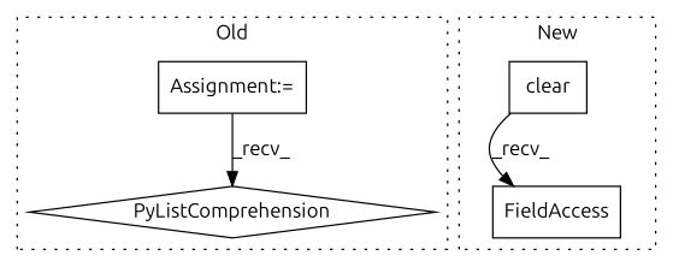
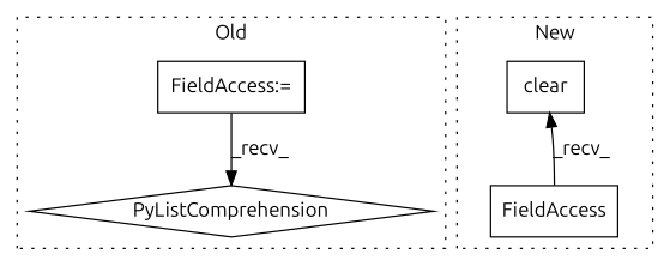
  digraph {
    fontname=Ubuntu
    node [fontname=Ubuntu shape=box]
    edge [fontname=Ubuntu]
    n1 [a=109 l=140 label=PyListComprehension s=27141 shape=diamond]
-   n2 [a=7 l=25 label="Assignment:=" s=27248]
+   n2 [a=7 l=25 label="FieldAccess:=" s=27248]
    n3 [a=32 l=7 label=clear s=27150]
    n4 [a=22 l=13 label=FieldAccess s=27136]
    subgraph cluster_1 {
      label=Old
      style=dotted
      n1
      n2
    }
    subgraph cluster_2 {
      label=New
      style=dotted
      n3
      n4
    }
    n2 -> n1 [label=_recv_]
-   n3 -> n4 [label=_recv_]
+   n4 -> n3 [label=_recv_]
  }
